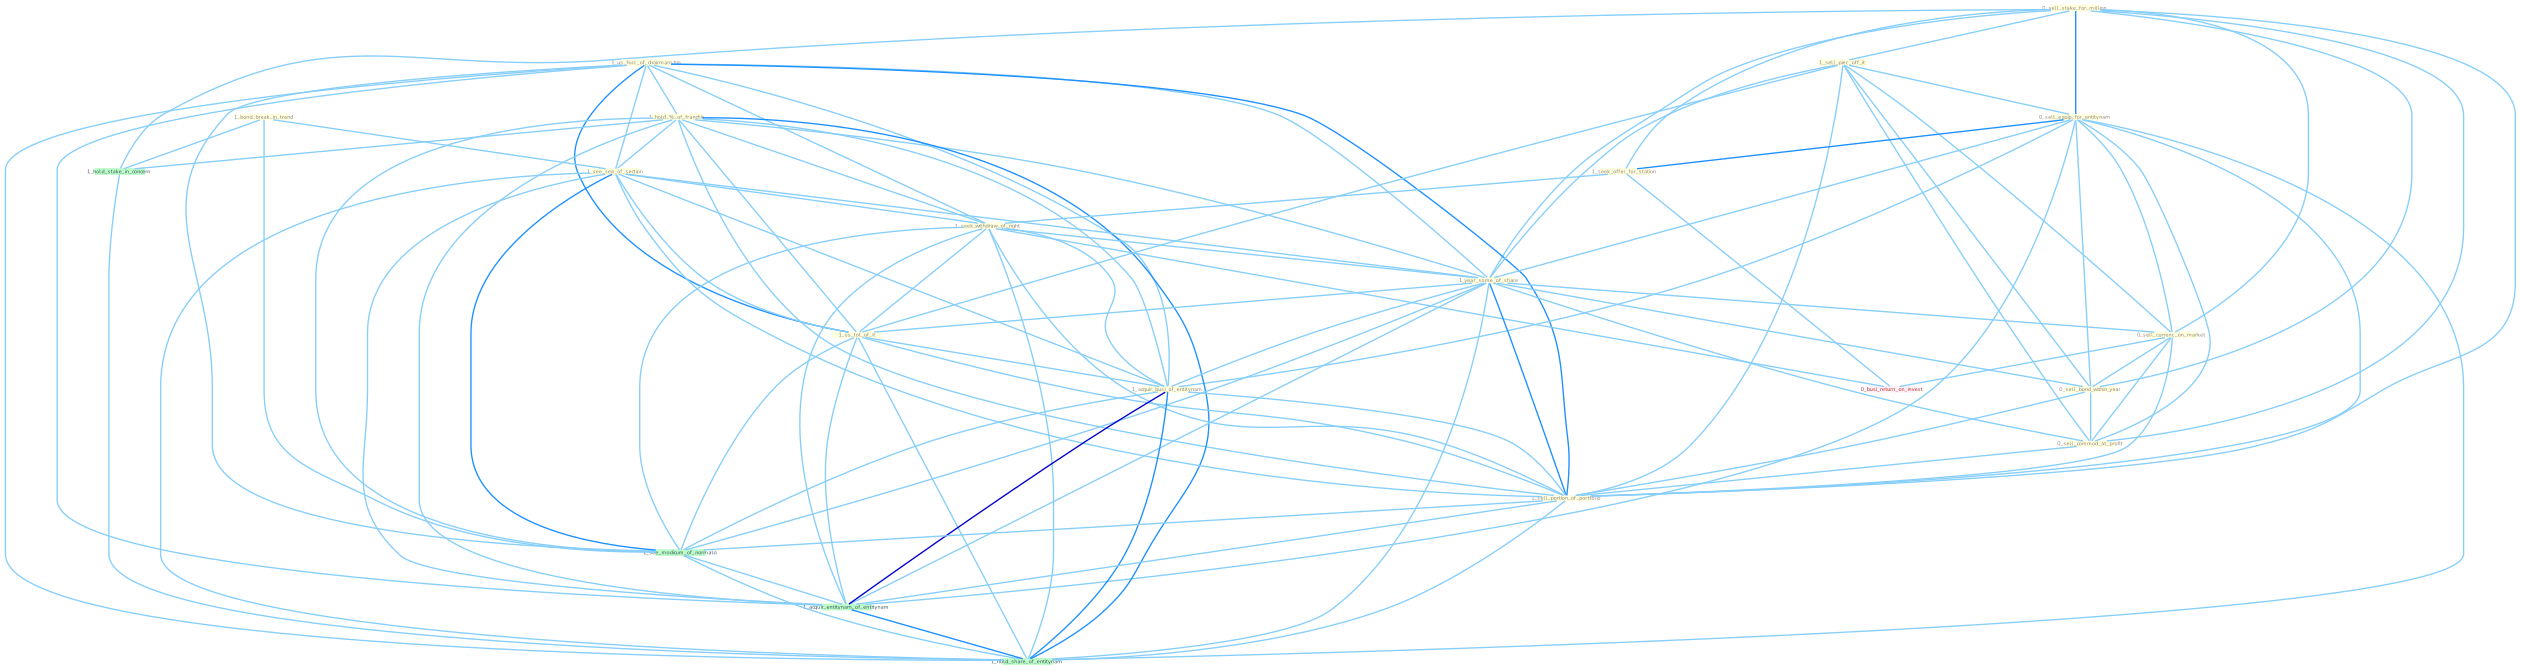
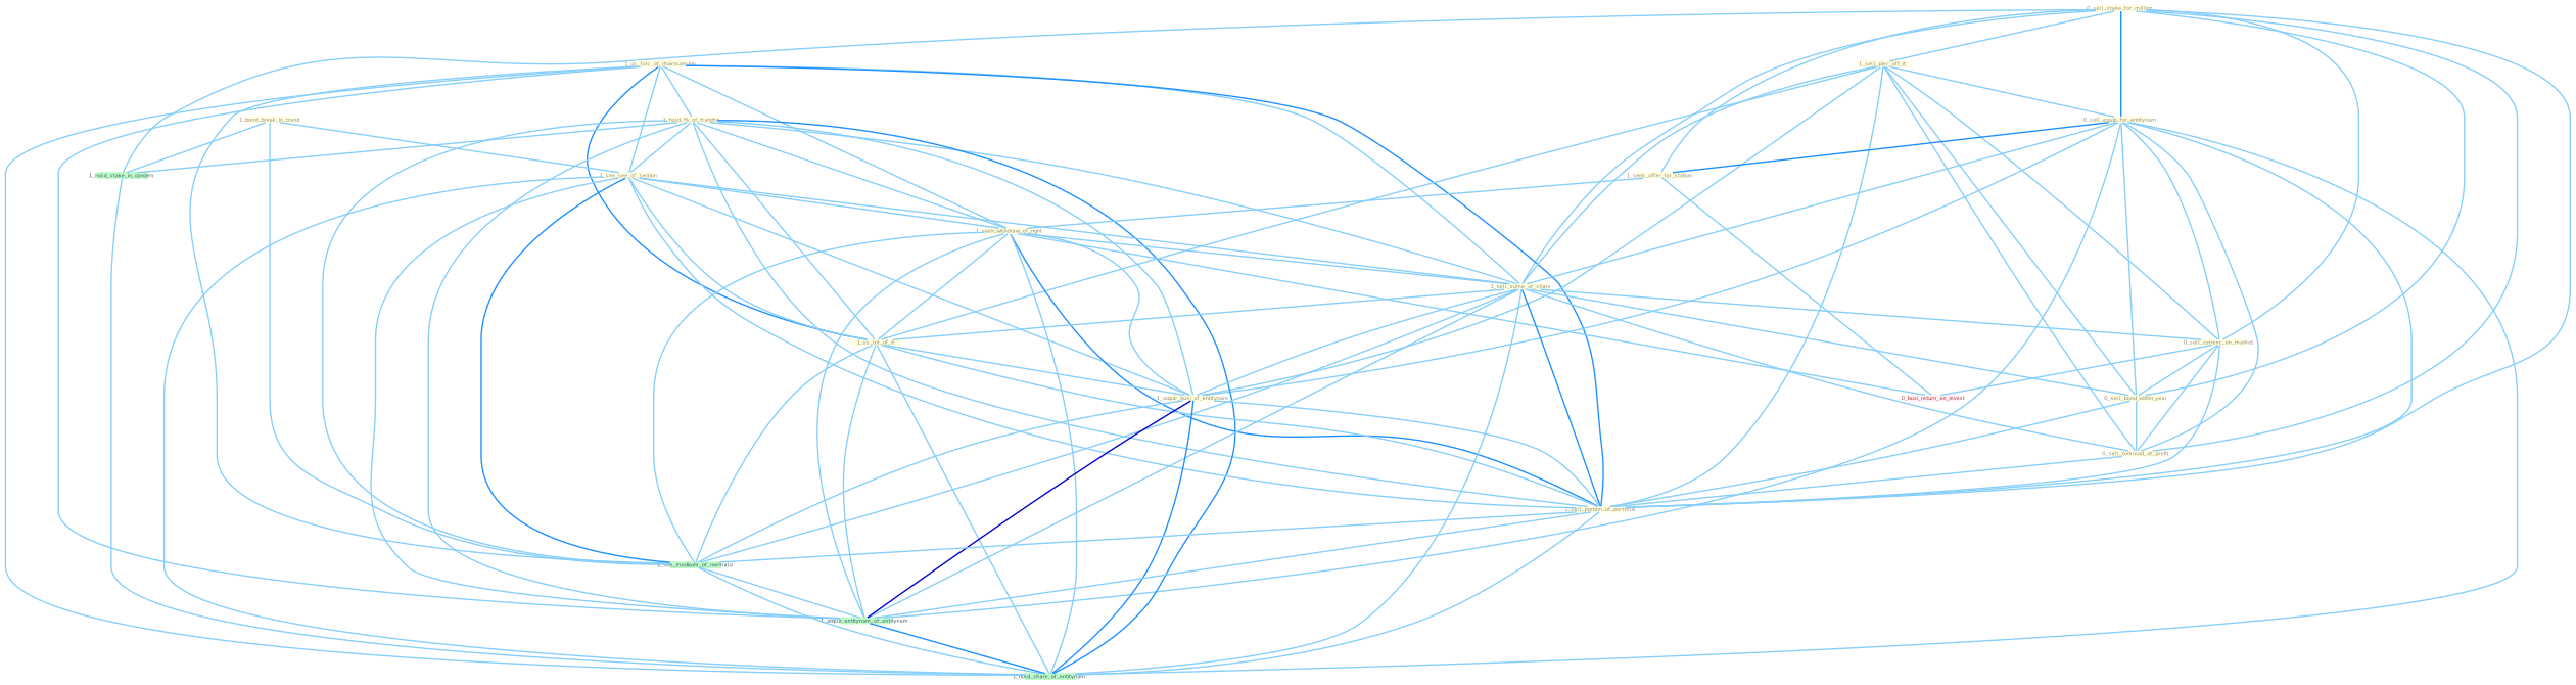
  graph {
    fontname=Nunito
    node [color="#ffffe0" fixedsize=true fontcolor="#8b7d6b" fontname=Nunito fontsize=4 shape=polygon style=filled]
    edge [color="#87cefa" fontname=Nunito w=1]
    "0_sell_stake_for_million " [height=.06 width=.5]
    "1_us_forc_of_chairmanship " [height=.06 width=.5]
    "1_sell_piec_off_it " [height=.06 width=.5]
    "0_sell_equip_for_entitynam " [height=.06 width=.5]
    n5 [height=.06 label="1_bond_break_in_trend" width=.5]
    "1_hold_%_of_franchis " [height=.06 width=.5]
    n7 [height=.06 label="1_see_see_of_section" width=.5]
    "1_seek_offer_for_station " [height=.06 width=.5]
    "1_seek_withdraw_of_right " [height=.06 width=.5]
-   "1_sell_some_of_share " [height=.06 width=.5 label="1_year_some_of_share"]
+   "1_sell_some_of_share " [height=.06 width=.5]
    "0_sell_currenc_on_market " [height=.06 width=.5]
    "1_us_lot_of_it " [height=.06 width=.5]
    "0_sell_bond_within_year " [height=.06 width=.5]
    "1_acquir_busi_of_entitynam " [height=.06 width=.5]
    "0_sell_commod_at_profit " [height=.06 width=.5]
    "1_sell_portion_of_portfolio " [height=.06 width=.5]
    n17 [color="#fff0f5" fontcolor="#b22222" height=.06 label="0_busi_return_on_invest" width=.5]
    "1_hold_stake_in_concern " [color="#BDFCC9" fontcolor="#2f4f4f" height=.06 width=.5]
    "1_see_modicum_of_normalci " [color="#BDFCC9" fontcolor="#2f4f4f" height=.06 width=.5]
    "1_acquir_entitynam_of_entitynam " [color="#BDFCC9" fontcolor="#2f4f4f" height=.06 width=.5]
    "1_hold_share_of_entitynam " [color="#BDFCC9" fontcolor="#2f4f4f" height=.06 width=.5]
    subgraph sub_1 {
      "0_sell_stake_for_million "
      "1_us_forc_of_chairmanship "
      "1_sell_piec_off_it "
      "0_sell_equip_for_entitynam "
      n5
      "1_hold_%_of_franchis "
      n7
      "1_seek_offer_for_station "
      "1_seek_withdraw_of_right "
      "1_sell_some_of_share "
      "0_sell_currenc_on_market "
      "1_us_lot_of_it "
      "0_sell_bond_within_year "
      "1_acquir_busi_of_entitynam "
      "0_sell_commod_at_profit "
      "1_sell_portion_of_portfolio "
    }
    subgraph sub_2 {
      n17
    }
    "0_sell_stake_for_million " -- "1_sell_piec_off_it "
    "0_sell_stake_for_million " -- "0_sell_equip_for_entitynam " [color="#1e90ff" w=2]
    "0_sell_stake_for_million " -- "1_seek_offer_for_station "
    "0_sell_stake_for_million " -- "1_sell_some_of_share "
    "0_sell_stake_for_million " -- "0_sell_currenc_on_market "
    "0_sell_stake_for_million " -- "0_sell_bond_within_year "
    "0_sell_stake_for_million " -- "0_sell_commod_at_profit "
    "0_sell_stake_for_million " -- "1_sell_portion_of_portfolio "
    "0_sell_stake_for_million " -- "1_hold_stake_in_concern "
    "1_us_forc_of_chairmanship " -- "1_hold_%_of_franchis "
    "1_us_forc_of_chairmanship " -- n7
    "1_us_forc_of_chairmanship " -- "1_seek_withdraw_of_right "
    "1_us_forc_of_chairmanship " -- "1_sell_some_of_share "
    "1_us_forc_of_chairmanship " -- "1_us_lot_of_it " [color="#1e90ff" w=2]
-   "1_us_forc_of_chairmanship " -- "1_acquir_busi_of_entitynam "
+   "1_sell_piec_off_it " -- "1_acquir_busi_of_entitynam "
    "1_us_forc_of_chairmanship " -- "1_sell_portion_of_portfolio " [color="#1e90ff"]
    "1_us_forc_of_chairmanship " -- "1_see_modicum_of_normalci "
    "1_us_forc_of_chairmanship " -- "1_acquir_entitynam_of_entitynam "
    "1_us_forc_of_chairmanship " -- "1_hold_share_of_entitynam "
    "1_sell_piec_off_it " -- "0_sell_equip_for_entitynam "
    "1_sell_piec_off_it " -- "1_sell_some_of_share "
    "1_sell_piec_off_it " -- "0_sell_currenc_on_market "
    "1_sell_piec_off_it " -- "1_us_lot_of_it "
    "1_sell_piec_off_it " -- "0_sell_bond_within_year "
    "1_sell_piec_off_it " -- "0_sell_commod_at_profit "
    "1_sell_piec_off_it " -- "1_sell_portion_of_portfolio "
    "0_sell_equip_for_entitynam " -- "1_seek_offer_for_station " [color="#1e90ff"]
    "0_sell_equip_for_entitynam " -- "1_sell_some_of_share "
    "0_sell_equip_for_entitynam " -- "0_sell_currenc_on_market "
    "0_sell_equip_for_entitynam " -- "0_sell_bond_within_year "
    "0_sell_equip_for_entitynam " -- "1_acquir_busi_of_entitynam "
    "0_sell_equip_for_entitynam " -- "0_sell_commod_at_profit "
    "0_sell_equip_for_entitynam " -- "1_sell_portion_of_portfolio "
    "0_sell_equip_for_entitynam " -- "1_acquir_entitynam_of_entitynam "
    "0_sell_equip_for_entitynam " -- "1_hold_share_of_entitynam "
    n5 -- n7
    n5 -- "1_hold_stake_in_concern "
    n5 -- "1_see_modicum_of_normalci "
    "1_hold_%_of_franchis " -- n7
    "1_hold_%_of_franchis " -- "1_seek_withdraw_of_right "
    "1_hold_%_of_franchis " -- "1_sell_some_of_share "
    "1_hold_%_of_franchis " -- "1_us_lot_of_it "
    "1_hold_%_of_franchis " -- "1_acquir_busi_of_entitynam "
    "1_hold_%_of_franchis " -- "1_sell_portion_of_portfolio "
    "1_hold_%_of_franchis " -- "1_hold_stake_in_concern "
    "1_hold_%_of_franchis " -- "1_see_modicum_of_normalci "
    "1_hold_%_of_franchis " -- "1_acquir_entitynam_of_entitynam "
    "1_hold_%_of_franchis " -- "1_hold_share_of_entitynam " [color="#1e90ff" w=2]
    n7 -- "1_seek_withdraw_of_right "
    n7 -- "1_sell_some_of_share "
    n7 -- "1_us_lot_of_it "
    n7 -- "1_acquir_busi_of_entitynam "
    n7 -- "1_sell_portion_of_portfolio "
    n7 -- "1_see_modicum_of_normalci " [color="#1e90ff" w=2]
    n7 -- "1_acquir_entitynam_of_entitynam "
    n7 -- "1_hold_share_of_entitynam "
    "1_seek_offer_for_station " -- "1_seek_withdraw_of_right "
    "1_seek_offer_for_station " -- n17
    "1_seek_withdraw_of_right " -- "1_sell_some_of_share "
    "1_seek_withdraw_of_right " -- "1_us_lot_of_it "
    "1_seek_withdraw_of_right " -- "1_acquir_busi_of_entitynam "
-   "1_seek_withdraw_of_right " -- "1_sell_portion_of_portfolio "
+   "1_seek_withdraw_of_right " -- "1_sell_portion_of_portfolio " [color="#1e90ff"]
    "1_seek_withdraw_of_right " -- n17
    "1_seek_withdraw_of_right " -- "1_see_modicum_of_normalci "
    "1_seek_withdraw_of_right " -- "1_acquir_entitynam_of_entitynam "
    "1_seek_withdraw_of_right " -- "1_hold_share_of_entitynam "
    "1_sell_some_of_share " -- "0_sell_currenc_on_market "
    "1_sell_some_of_share " -- "1_us_lot_of_it "
    "1_sell_some_of_share " -- "0_sell_bond_within_year "
    "1_sell_some_of_share " -- "1_acquir_busi_of_entitynam "
    "1_sell_some_of_share " -- "0_sell_commod_at_profit "
    "1_sell_some_of_share " -- "1_sell_portion_of_portfolio " [color="#1e90ff" w=2]
    "1_sell_some_of_share " -- "1_see_modicum_of_normalci "
    "1_sell_some_of_share " -- "1_acquir_entitynam_of_entitynam "
    "1_sell_some_of_share " -- "1_hold_share_of_entitynam "
    "0_sell_currenc_on_market " -- "0_sell_bond_within_year "
    "0_sell_currenc_on_market " -- "0_sell_commod_at_profit "
    "0_sell_currenc_on_market " -- "1_sell_portion_of_portfolio "
    "0_sell_currenc_on_market " -- n17
    "1_us_lot_of_it " -- "1_acquir_busi_of_entitynam "
    "1_us_lot_of_it " -- "1_sell_portion_of_portfolio "
    "1_us_lot_of_it " -- "1_see_modicum_of_normalci "
    "1_us_lot_of_it " -- "1_acquir_entitynam_of_entitynam "
    "1_us_lot_of_it " -- "1_hold_share_of_entitynam "
    "0_sell_bond_within_year " -- "0_sell_commod_at_profit "
    "0_sell_bond_within_year " -- "1_sell_portion_of_portfolio "
    "1_acquir_busi_of_entitynam " -- "1_sell_portion_of_portfolio "
    "1_acquir_busi_of_entitynam " -- "1_see_modicum_of_normalci "
    "1_acquir_busi_of_entitynam " -- "1_acquir_entitynam_of_entitynam " [color="#0000cd" w=3]
    "1_acquir_busi_of_entitynam " -- "1_hold_share_of_entitynam " [color="#1e90ff" w=2]
    "0_sell_commod_at_profit " -- "1_sell_portion_of_portfolio "
    "1_sell_portion_of_portfolio " -- "1_see_modicum_of_normalci "
    "1_sell_portion_of_portfolio " -- "1_acquir_entitynam_of_entitynam "
    "1_sell_portion_of_portfolio " -- "1_hold_share_of_entitynam "
    "1_hold_stake_in_concern " -- "1_hold_share_of_entitynam "
    "1_see_modicum_of_normalci " -- "1_acquir_entitynam_of_entitynam "
    "1_see_modicum_of_normalci " -- "1_hold_share_of_entitynam "
    "1_acquir_entitynam_of_entitynam " -- "1_hold_share_of_entitynam " [color="#1e90ff" w=2]
  }
